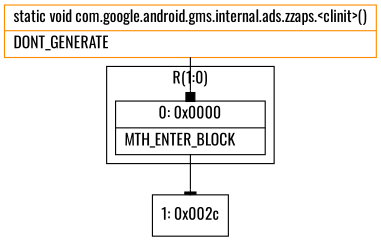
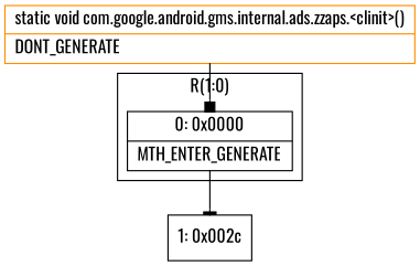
  digraph {
    fontname=Oswald
    node [color=black shape=record fontname=Oswald]
    edge [fontname=Oswald]
-   n1 [label="{0\:\ 0x0000|MTH_ENTER_BLOCK\l}"]
+   n1 [label="{0\:\ 0x0000|MTH_ENTER_GENERATE\l}"]
    n2 [label="{1\:\ 0x002c}"]
    n3 [label="{static void com.google.android.gms.internal.ads.zzaps.\<clinit\>()  | DONT_GENERATE\l}" color=darkorange]
    subgraph cluster_1 {
      label="R(1:0)"
      n1
    }
    n1 -> n2 [arrowhead=tee]
    n3 -> n1 [arrowhead=box]
  }
